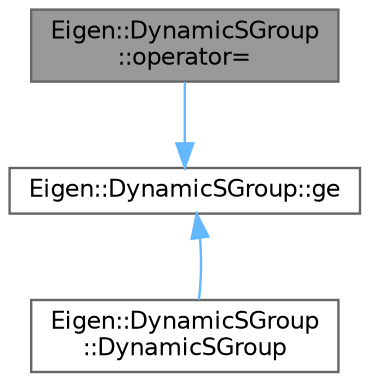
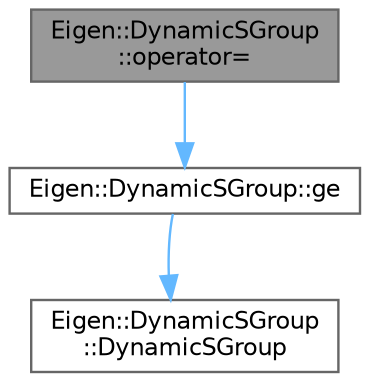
  digraph {
    rankdir=TB
    node [color=grey40 fillcolor=white fontname=Helvetica fontsize=10 shape=box style=filled]
    edge [color=steelblue1 fontname=Helvetica fontsize=10 labelfontname=Helvetica labelfontsize=10 style=solid]
    n1 [color=gray40 fillcolor=grey60 fontcolor=black height=0.2 label="Eigen::DynamicSGroup\l::operator=" width=0.4]
    n2 [height=0.2 label="Eigen::DynamicSGroup::ge" width=0.4]
    n3 [height=0.2 label="Eigen::DynamicSGroup\l::DynamicSGroup" width=0.4]
    n1 -> n2
-   n3 -> n2
+   n2 -> n3
  }
